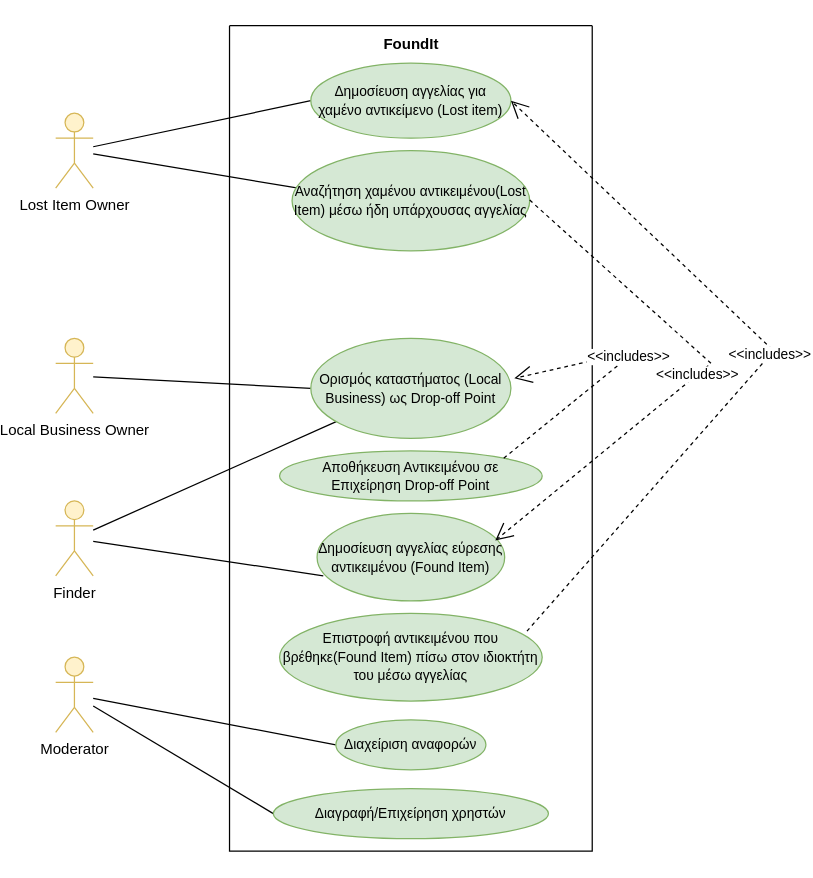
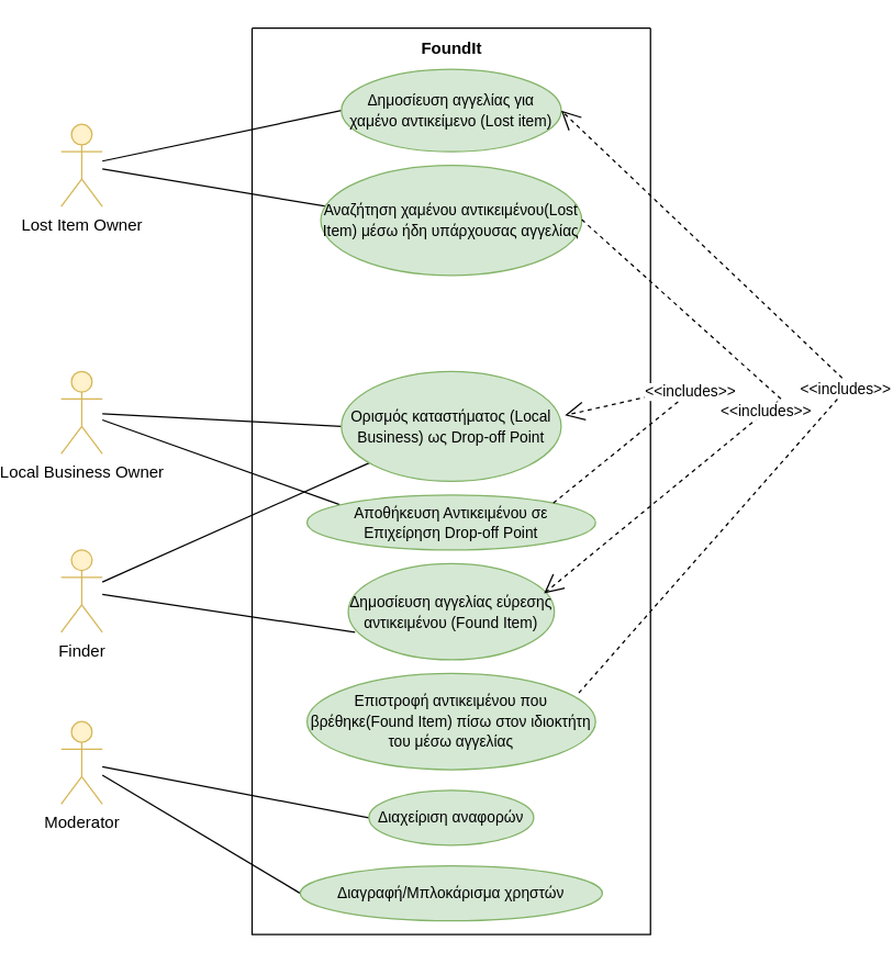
  <mxCell id="0" value="" />
  <mxCell id="1" parent="0" />
  <mxCell id="2" value="Lost Item Owner" style="shape=umlActor;verticalLabelPosition=bottom;verticalAlign=top;html=1;outlineConnect=0;fillColor=#fff2cc;strokeColor=#d6b656;" vertex="1" parent="1"><mxGeometry x="20" y="90" width="30" height="60" as="geometry" /></mxCell>
  <mxCell id="3" value="Finder" style="shape=umlActor;verticalLabelPosition=bottom;verticalAlign=top;html=1;outlineConnect=0;fillColor=#fff2cc;strokeColor=#d6b656;" vertex="1" parent="1"><mxGeometry x="20" y="400" width="30" height="60" as="geometry" /></mxCell>
  <mxCell id="4" value="Moderator" style="shape=umlActor;verticalLabelPosition=bottom;verticalAlign=top;html=1;outlineConnect=0;fillColor=#fff2cc;strokeColor=#d6b656;" vertex="1" parent="1"><mxGeometry x="20" y="525" width="30" height="60" as="geometry" /></mxCell>
  <mxCell id="5" value="Local Business Owner" style="shape=umlActor;verticalLabelPosition=bottom;verticalAlign=top;html=1;outlineConnect=0;fillColor=#fff2cc;strokeColor=#d6b656;" vertex="1" parent="1"><mxGeometry x="20" y="270" width="30" height="60" as="geometry" /></mxCell>
  <mxCell id="6" value="" style="endArrow=none;html=1;rounded=0;entryX=0;entryY=0.5;entryDx=0;entryDy=0;" edge="1" parent="1" source="2" target="23"><mxGeometry width="50" height="50" relative="1" as="geometry"><mxPoint x="50" y="50" as="sourcePoint" /><mxPoint x="100" y="-10" as="targetPoint" /></mxGeometry></mxCell>
  <mxCell id="7" value="" style="endArrow=none;html=1;rounded=0;entryX=0.033;entryY=0.714;entryDx=0;entryDy=0;entryPerimeter=0;" edge="1" parent="1" source="3" target="19"><mxGeometry width="50" height="50" relative="1" as="geometry"><mxPoint x="50" y="140" as="sourcePoint" /><mxPoint x="100" y="90" as="targetPoint" /></mxGeometry></mxCell>
  <mxCell id="8" value="" style="endArrow=none;html=1;rounded=0;" edge="1" parent="1" source="3" target="21"><mxGeometry width="50" height="50" relative="1" as="geometry"><mxPoint x="50" y="150" as="sourcePoint" /><mxPoint x="100" y="100" as="targetPoint" /></mxGeometry></mxCell>
  <mxCell id="9" value="" style="endArrow=none;html=1;rounded=0;entryX=0.026;entryY=0.375;entryDx=0;entryDy=0;entryPerimeter=0;" edge="1" parent="1" source="2" target="22"><mxGeometry width="50" height="50" relative="1" as="geometry"><mxPoint x="50" y="60" as="sourcePoint" /><mxPoint x="100" y="10" as="targetPoint" /></mxGeometry></mxCell>
  <mxCell id="10" value="" style="endArrow=none;html=1;rounded=0;entryX=0;entryY=0.5;entryDx=0;entryDy=0;" edge="1" parent="1" source="5" target="21"><mxGeometry width="50" height="50" relative="1" as="geometry"><mxPoint x="50" y="240" as="sourcePoint" /><mxPoint x="100" y="190" as="targetPoint" /></mxGeometry></mxCell>
+ <mxCell id="11" value="" style="endArrow=none;html=1;rounded=0;exitX=0.113;exitY=0.175;exitDx=0;exitDy=0;exitPerimeter=0;" edge="1" parent="1" source="20" target="5"><mxGeometry width="50" height="50" relative="1" as="geometry"><mxPoint x="177.6" y="300" as="sourcePoint" /><mxPoint x="50" y="252.2" as="targetPoint" /></mxGeometry></mxCell>
  <mxCell id="12" value="" style="endArrow=none;html=1;rounded=0;entryX=0;entryY=0.5;entryDx=0;entryDy=0;" edge="1" parent="1" source="4" target="17"><mxGeometry width="50" height="50" relative="1" as="geometry"><mxPoint x="50" y="580" as="sourcePoint" /><mxPoint x="100" y="530" as="targetPoint" /></mxGeometry></mxCell>
  <mxCell id="13" value="" style="endArrow=none;html=1;rounded=0;entryX=0;entryY=0.5;entryDx=0;entryDy=0;" edge="1" parent="1" source="4" target="16"><mxGeometry width="50" height="50" relative="1" as="geometry"><mxPoint x="50" y="590" as="sourcePoint" /><mxPoint x="100" y="540" as="targetPoint" /></mxGeometry></mxCell>
  <mxCell id="14" value="" style="swimlane;startSize=0;" vertex="1" parent="1"><mxGeometry x="159" y="20" width="290" height="660" as="geometry" /></mxCell>
  <mxCell id="15" value="&lt;b&gt;FoundIt&lt;/b&gt;" style="text;html=1;align=center;verticalAlign=middle;resizable=0;points=[];autosize=1;strokeColor=none;fillColor=none;" vertex="1" parent="14"><mxGeometry x="110" width="70" height="30" as="geometry" /></mxCell>
- <mxCell id="16" value="&lt;span style=&quot;line-height: 115%; font-family: Aptos, sans-serif;&quot;&gt;&lt;font style=&quot;font-size: 11px;&quot;&gt;Διαγραφή/Επιχείρηση χρηστών&lt;/font&gt;&lt;/span&gt;" style="ellipse;whiteSpace=wrap;html=1;fillColor=#d5e8d4;strokeColor=#82b366;" vertex="1" parent="14"><mxGeometry x="35" y="610" width="220" height="40" as="geometry" /></mxCell>
+ <mxCell id="16" value="&lt;span style=&quot;line-height: 115%; font-family: Aptos, sans-serif;&quot;&gt;&lt;font style=&quot;font-size: 11px;&quot;&gt;Διαγραφή/Μπλοκάρισμα χρηστών&lt;/font&gt;&lt;/span&gt;" style="ellipse;whiteSpace=wrap;html=1;fillColor=#d5e8d4;strokeColor=#82b366;" vertex="1" parent="14"><mxGeometry x="35" y="610" width="220" height="40" as="geometry" /></mxCell>
  <mxCell id="17" value="&lt;span style=&quot;line-height: 115%; font-family: Aptos, sans-serif;&quot;&gt;&lt;font style=&quot;font-size: 11px;&quot;&gt;Διαχείριση αναφορών&lt;/font&gt;&lt;/span&gt;" style="ellipse;whiteSpace=wrap;html=1;fillColor=#d5e8d4;strokeColor=#82b366;" vertex="1" parent="14"><mxGeometry x="85" y="555" width="120" height="40" as="geometry" /></mxCell>
  <mxCell id="18" value="&lt;span style=&quot;line-height: 115%; font-family: Aptos, sans-serif;&quot;&gt;&lt;font style=&quot;font-size: 11px;&quot;&gt;Επιστροφή αντικειμένου που βρέθηκε(Found Item) πίσω στον ιδιοκτήτη του μέσω αγγελίας&lt;br&gt;&lt;/font&gt;&lt;/span&gt;" style="ellipse;whiteSpace=wrap;html=1;align=center;fillColor=#d5e8d4;strokeColor=#82b366;" vertex="1" parent="14"><mxGeometry x="40" y="470" width="210" height="70" as="geometry" /></mxCell>
  <mxCell id="19" value="&lt;font style=&quot;font-size: 11px;&quot;&gt;&lt;span style=&quot;line-height: 115%; font-family: Aptos, sans-serif;&quot;&gt;Δημοσίευση αγγελίας εύρεσης αντικειμένου (&lt;/span&gt;&lt;span style=&quot;line-height: 115%; font-family: Aptos, sans-serif;&quot; lang=&quot;EN-GB&quot;&gt;Found&lt;/span&gt;&lt;span style=&quot;line-height: 115%; font-family: Aptos, sans-serif;&quot; lang=&quot;EN-GB&quot;&gt; &lt;/span&gt;&lt;span style=&quot;line-height: 115%; font-family: Aptos, sans-serif;&quot; lang=&quot;EN-GB&quot;&gt;Item&lt;/span&gt;&lt;span style=&quot;line-height: 115%; font-family: Aptos, sans-serif;&quot;&gt;)&lt;/span&gt;&lt;/font&gt;" style="ellipse;whiteSpace=wrap;html=1;fillColor=#d5e8d4;strokeColor=#82b366;" vertex="1" parent="14"><mxGeometry x="70" y="390" width="150" height="70" as="geometry" /></mxCell>
  <mxCell id="20" value="&lt;span style=&quot;line-height: 115%; font-family: Aptos, sans-serif;&quot;&gt;&lt;font style=&quot;font-size: 11px;&quot;&gt;Αποθήκευση Αντικειμένου σε Επιχείρηση&amp;nbsp;&lt;/font&gt;&lt;/span&gt;&lt;span style=&quot;line-height: 115%; font-family: Aptos, sans-serif;&quot;&gt;&lt;font style=&quot;font-size: 11px;&quot;&gt;Drop-off Point&lt;/font&gt;&lt;/span&gt;" style="ellipse;whiteSpace=wrap;html=1;fillColor=#d5e8d4;strokeColor=#82b366;" vertex="1" parent="14"><mxGeometry x="40" y="340" width="210" height="40" as="geometry" /></mxCell>
  <mxCell id="21" value="&lt;span style=&quot;line-height: 115%; font-family: Aptos, sans-serif;&quot;&gt;&lt;font style=&quot;font-size: 11px;&quot;&gt;Ορισμός καταστήματος (Local Business) ως Drop-off Point&lt;/font&gt;&lt;/span&gt;" style="ellipse;whiteSpace=wrap;html=1;fillColor=#d5e8d4;strokeColor=#82b366;" vertex="1" parent="14"><mxGeometry x="65" y="250" width="160" height="80" as="geometry" /></mxCell>
  <mxCell id="22" value="&lt;a name=&quot;_Hlk194663931&quot;&gt;&lt;span style=&quot;line-height: 115%; font-family: Aptos, sans-serif;&quot;&gt;&lt;font style=&quot;font-size: 11px;&quot;&gt;Αναζήτηση χαμένου αντικειμένου(Lost Item) μέσω ήδη υπάρχουσας αγγελίας&lt;/font&gt;&lt;/span&gt;&lt;/a&gt;" style="ellipse;whiteSpace=wrap;html=1;fillColor=#d5e8d4;strokeColor=#82b366;" vertex="1" parent="14"><mxGeometry x="50" y="100" width="190" height="80" as="geometry" /></mxCell>
  <mxCell id="23" value="&lt;span style=&quot;line-height: 115%; font-family: Aptos, sans-serif;&quot;&gt;&lt;font style=&quot;font-size: 11px;&quot;&gt;Δημοσίευση αγγελίας για χαμένο αντικείμενο (Lost item)&lt;/font&gt;&lt;/span&gt;" style="ellipse;whiteSpace=wrap;html=1;fillColor=#d5e8d4;strokeColor=#82b366;" vertex="1" parent="14"><mxGeometry x="65" y="30" width="160" height="60" as="geometry" /></mxCell>
  <mxCell id="24" value="&amp;lt;&amp;lt;includes&amp;gt;&amp;gt;" style="endArrow=open;endSize=12;dashed=1;html=1;rounded=0;entryX=0.95;entryY=0.31;entryDx=0;entryDy=0;entryPerimeter=0;" edge="1" parent="14" target="19"><mxGeometry width="160" relative="1" as="geometry"><mxPoint x="240" y="139.47" as="sourcePoint" /><mxPoint x="300" y="390" as="targetPoint" /><Array as="points"><mxPoint x="385" y="270" /></Array></mxGeometry></mxCell>
  <mxCell id="25" value="&amp;lt;&amp;lt;includes&amp;gt;&amp;gt;" style="endArrow=open;endSize=12;dashed=1;html=1;rounded=0;entryX=1;entryY=0.5;entryDx=0;entryDy=0;exitX=0.942;exitY=0.202;exitDx=0;exitDy=0;exitPerimeter=0;" edge="1" parent="14" source="18" target="23"><mxGeometry width="160" relative="1" as="geometry"><mxPoint x="252" y="510" as="sourcePoint" /><mxPoint x="505" y="340" as="targetPoint" /><Array as="points"><mxPoint x="435" y="260" /></Array></mxGeometry></mxCell>
  <mxCell id="26" value="&amp;lt;&amp;lt;includes&amp;gt;&amp;gt;" style="endArrow=open;endSize=12;dashed=1;html=1;rounded=0;entryX=1.017;entryY=0.4;entryDx=0;entryDy=0;entryPerimeter=0;exitX=1;exitY=0;exitDx=0;exitDy=0;" edge="1" parent="14" source="20" target="21"><mxGeometry x="0.088" width="160" relative="1" as="geometry"><mxPoint x="206" y="220" as="sourcePoint" /><mxPoint x="179" y="492.53" as="targetPoint" /><Array as="points"><mxPoint x="325" y="260" /></Array><mxPoint as="offset" /></mxGeometry></mxCell>
